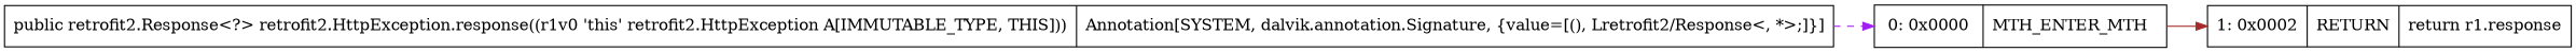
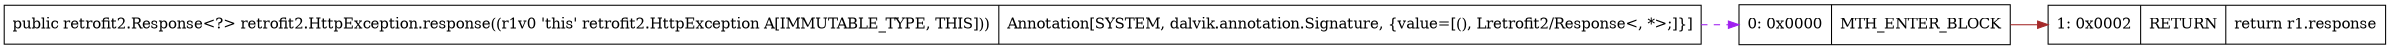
  digraph {
    rankdir=LR
    node [shape=record]
-   n1 [label="{0\:\ 0x0000|MTH_ENTER_MTH\l}"]
+   n1 [label="{0\:\ 0x0000|MTH_ENTER_BLOCK\l}"]
    n2 [label="{1\:\ 0x0002|RETURN\l|return r1.response\l}"]
    n3 [label="{public retrofit2.Response\<?\> retrofit2.HttpException.response((r1v0 'this' retrofit2.HttpException A[IMMUTABLE_TYPE, THIS]))  | Annotation[SYSTEM, dalvik.annotation.Signature, \{value=[(), Lretrofit2\/Response\<, *\>;]\}]\l}"]
    n1 -> n2 [color=brown style=solid]
    n3 -> n1 [color=purple style=dashed]
  }
